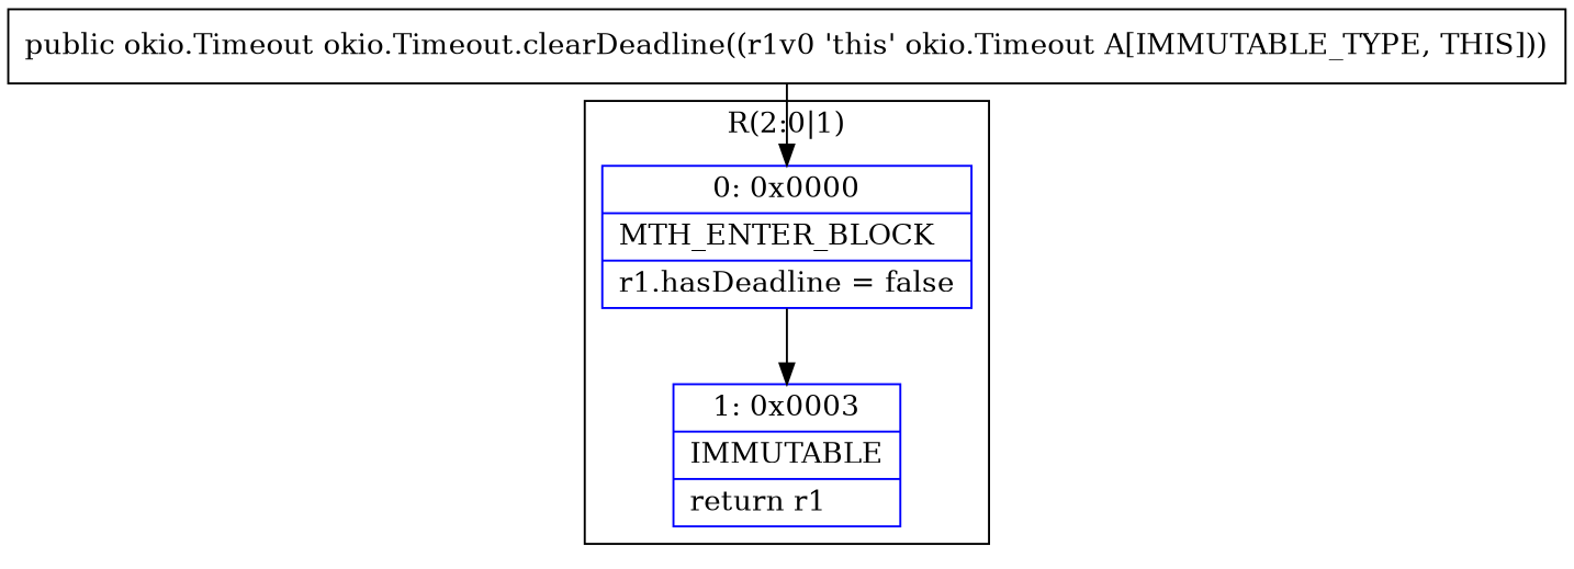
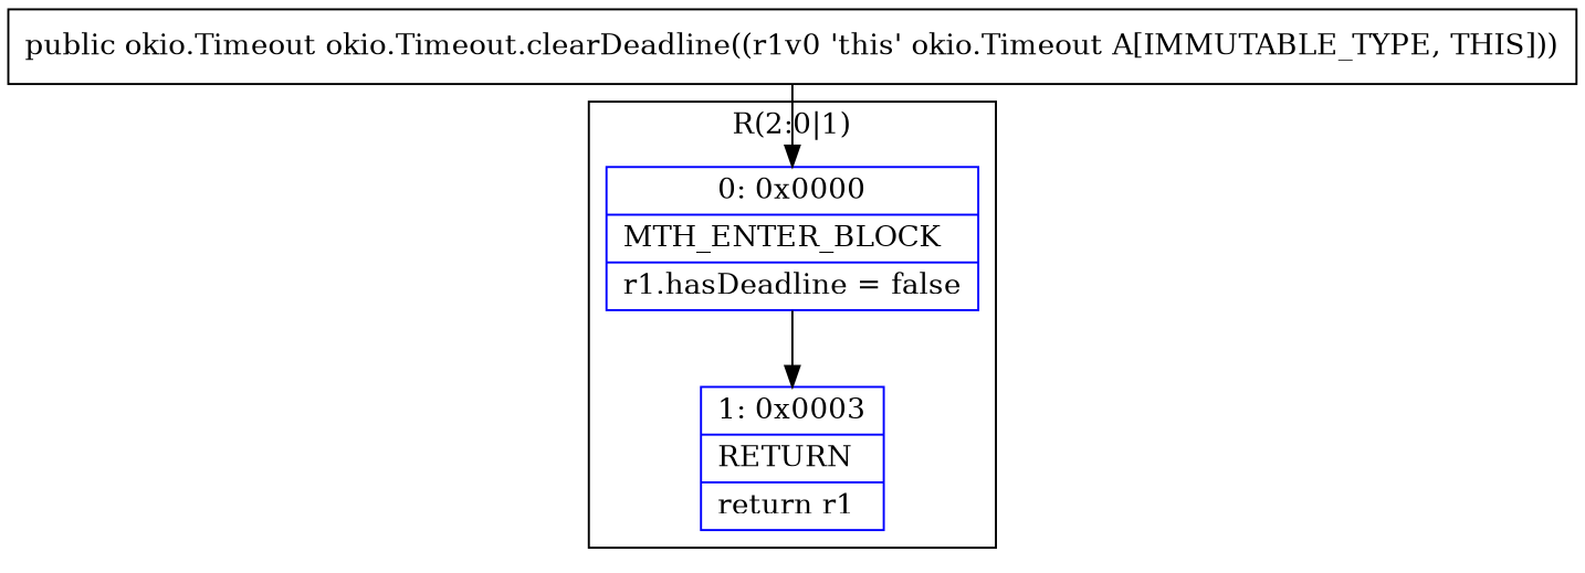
  digraph {
    node [color=blue shape=record]
    n1 [label="{0\:\ 0x0000|MTH_ENTER_BLOCK\l|r1.hasDeadline = false\l}"]
-   n2 [label="{1\:\ 0x0003|IMMUTABLE\l|return r1\l}"]
+   n2 [label="{1\:\ 0x0003|RETURN\l|return r1\l}"]
    n3 [label="{public okio.Timeout okio.Timeout.clearDeadline((r1v0 'this' okio.Timeout A[IMMUTABLE_TYPE, THIS])) }" color=""]
    subgraph cluster_1 {
      label="R(2:0|1)"
      n1
      n2
    }
    n1 -> n2
    n3 -> n1
  }
